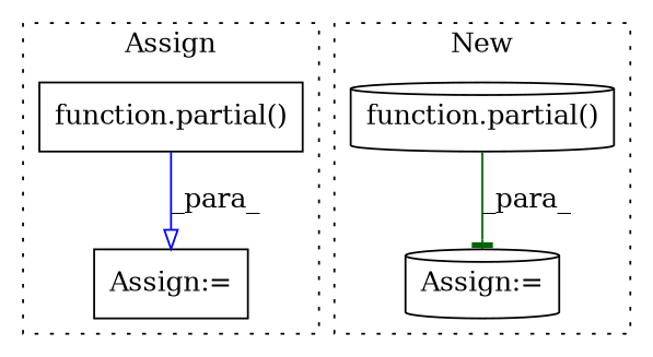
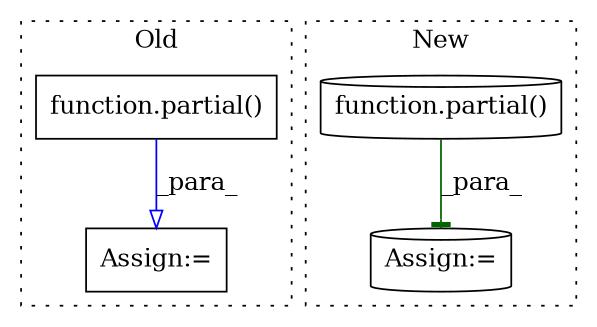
  digraph {
    node [a=75 l="8,1" shape=box]
    n1 [label="function.partial()" s="1869,1905"]
    n2 [a=68 l=3 label="Assign:=" s=1866]
    n3 [label="function.partial()" s="2692,2739" shape=cylinder]
    n4 [a=68 l=3 label="Assign:=" s=2689 shape=cylinder]
    subgraph cluster_1 {
-     label=Assign
+     label=Old
      style=dotted
      n1
      n2
    }
    subgraph cluster_2 {
      label=New
      style=dotted
      n3
      n4
    }
    n1 -> n2 [label=_para_ color=blue arrowhead=onormal]
    n3 -> n4 [label=_para_ color=darkgreen arrowhead=tee]
  }
